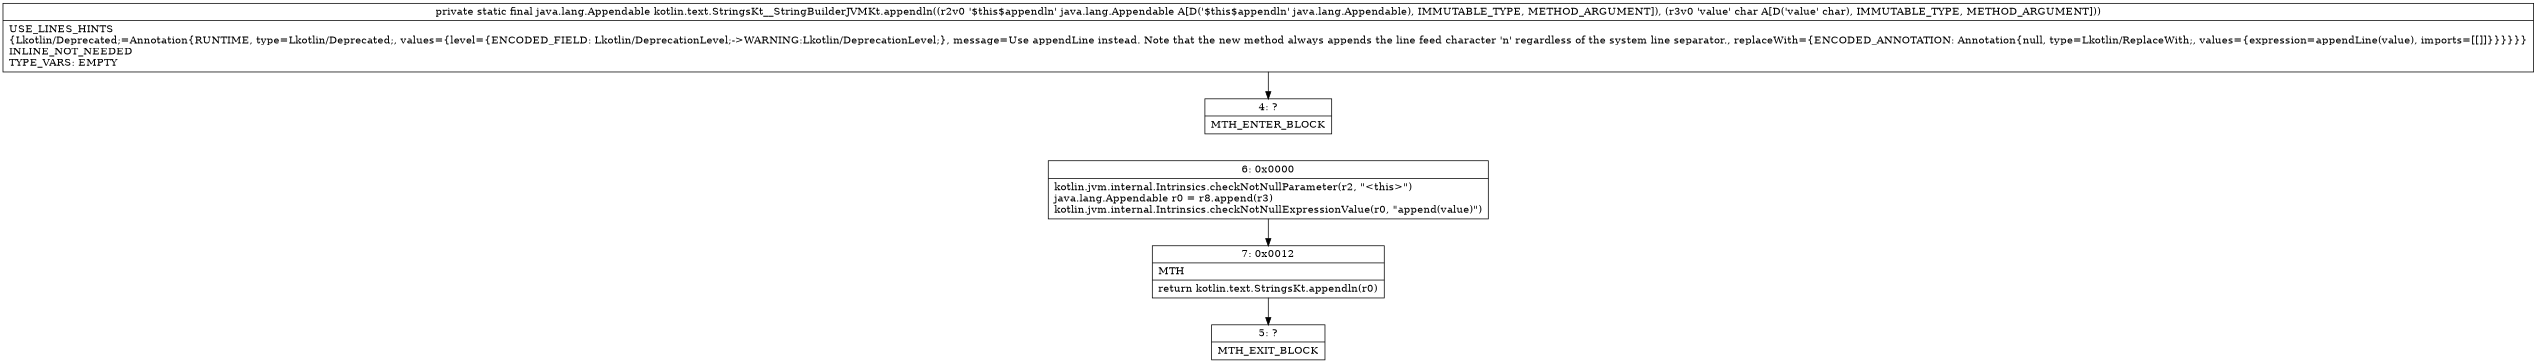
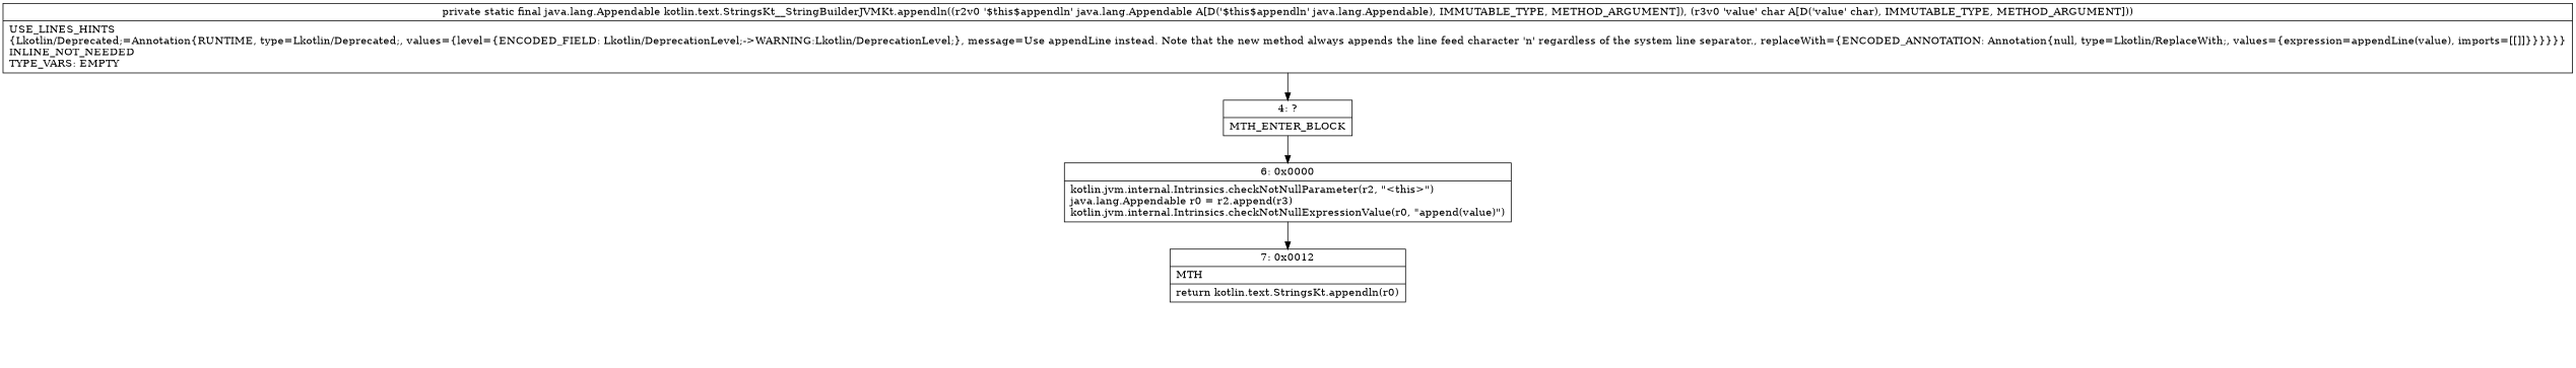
  digraph {
    node [shape=record]
    n1 [label="{4\:\ ?|MTH_ENTER_BLOCK\l}"]
-   n2 [label="{6\:\ 0x0000|kotlin.jvm.internal.Intrinsics.checkNotNullParameter(r2, \"\<this\>\")\ljava.lang.Appendable r0 = r8.append(r3)\lkotlin.jvm.internal.Intrinsics.checkNotNullExpressionValue(r0, \"append(value)\")\l}"]
+   n2 [label="{6\:\ 0x0000|kotlin.jvm.internal.Intrinsics.checkNotNullParameter(r2, \"\<this\>\")\ljava.lang.Appendable r0 = r2.append(r3)\lkotlin.jvm.internal.Intrinsics.checkNotNullExpressionValue(r0, \"append(value)\")\l}"]
    n3 [label="{7\:\ 0x0012|MTH\l|return kotlin.text.StringsKt.appendln(r0)\l}"]
-   n4 [label="{5\:\ ?|MTH_EXIT_BLOCK\l}"]
    n5 [label="{private static final java.lang.Appendable kotlin.text.StringsKt__StringBuilderJVMKt.appendln((r2v0 '$this$appendln' java.lang.Appendable A[D('$this$appendln' java.lang.Appendable), IMMUTABLE_TYPE, METHOD_ARGUMENT]), (r3v0 'value' char A[D('value' char), IMMUTABLE_TYPE, METHOD_ARGUMENT]))  | USE_LINES_HINTS\l\{Lkotlin\/Deprecated;=Annotation\{RUNTIME, type=Lkotlin\/Deprecated;, values=\{level=\{ENCODED_FIELD: Lkotlin\/DeprecationLevel;\-\>WARNING:Lkotlin\/DeprecationLevel;\}, message=Use appendLine instead. Note that the new method always appends the line feed character 'n' regardless of the system line separator., replaceWith=\{ENCODED_ANNOTATION: Annotation\{null, type=Lkotlin\/ReplaceWith;, values=\{expression=appendLine(value), imports=[[]]\}\}\}\}\}\}\lINLINE_NOT_NEEDED\lTYPE_VARS: EMPTY\l}"]
+   n1 -> n2
    n2 -> n3
-   n3 -> n4
    n5 -> n1
  }
